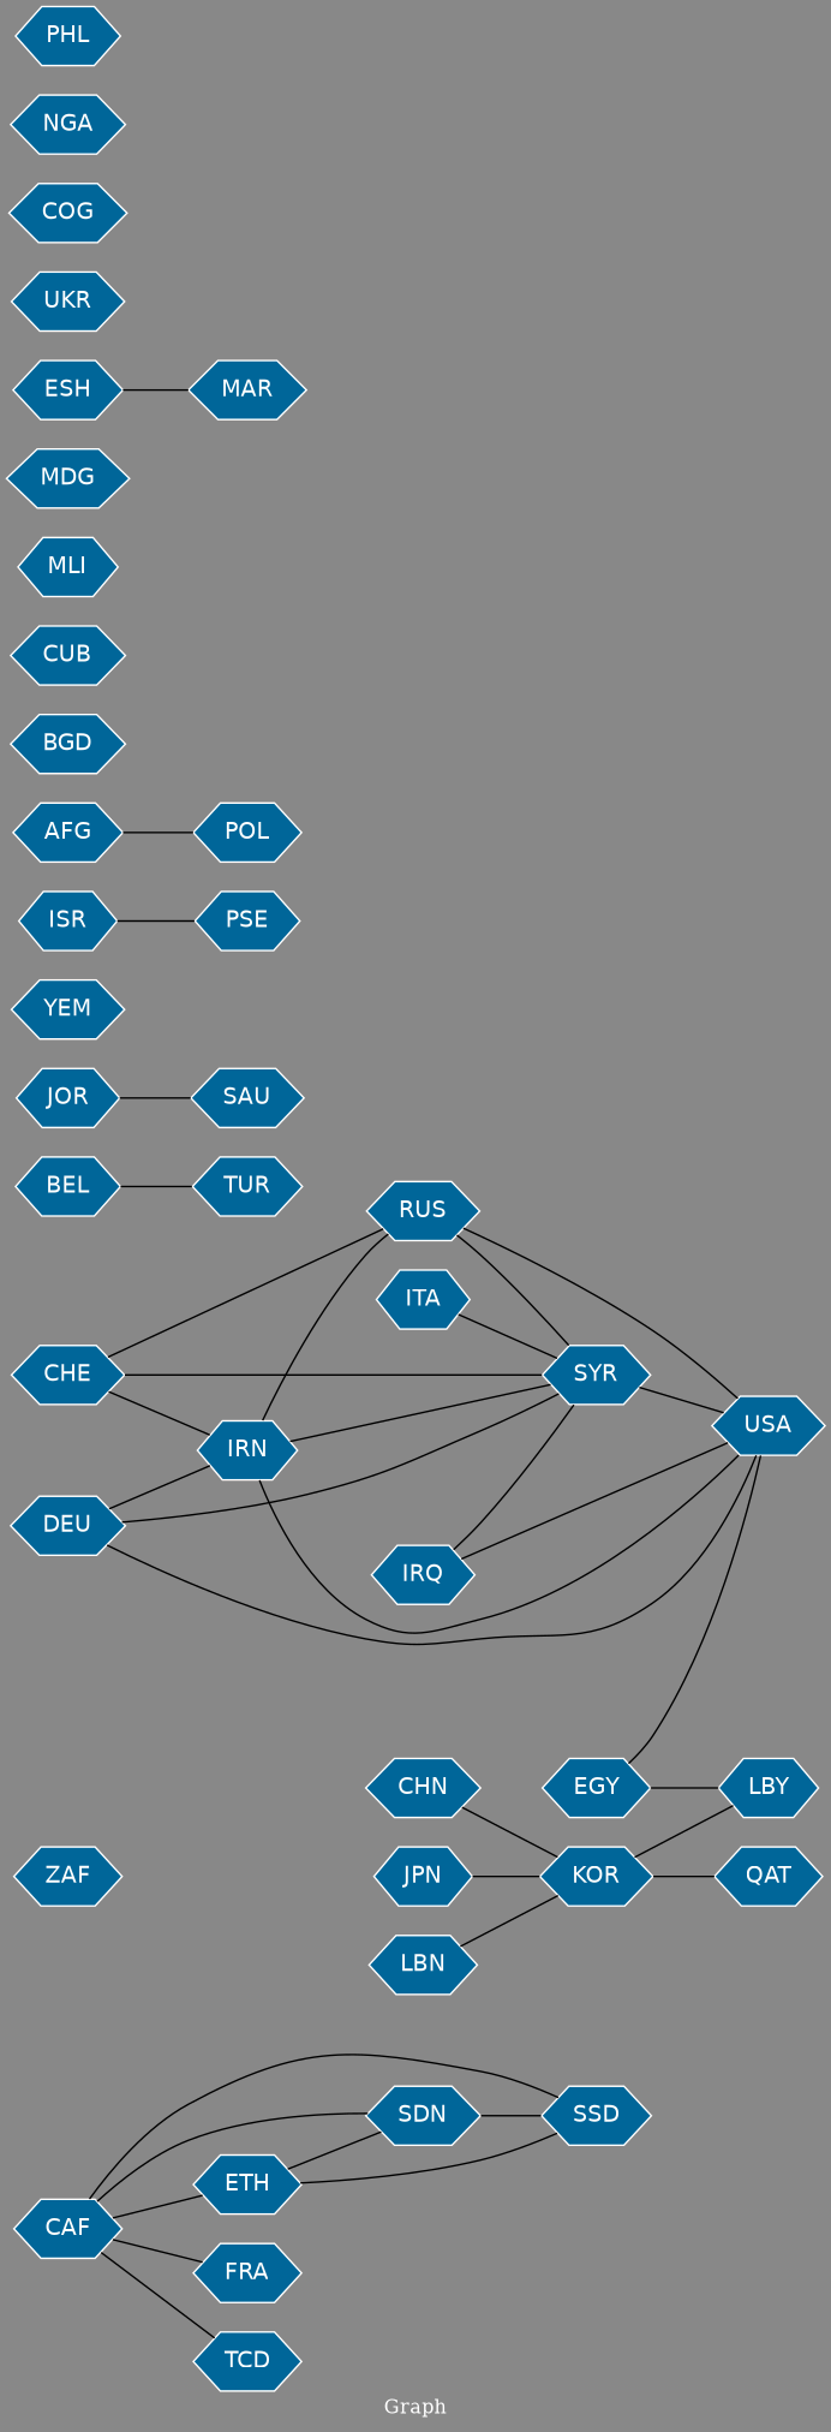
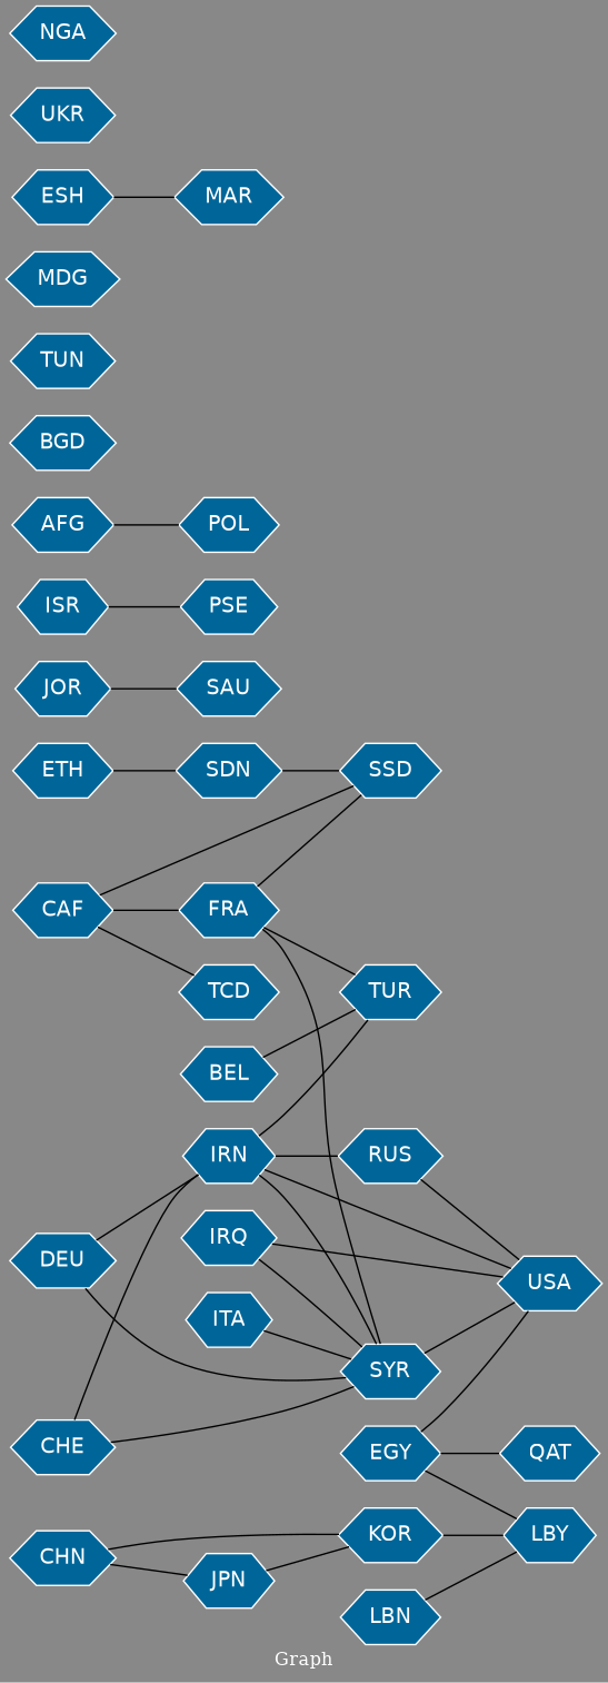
  graph {
    bgcolor="#888888"
    fontcolor=white
    fontsize=12
    label="Graph"
    rankdir=LR
    node [color=white fillcolor="#006699" fontcolor=white fontname=Helvetica shape=hexagon style=filled]
    edge [arrowhead=open color=black fontcolor=white fontname=Courier fontsize=12 weight=1]
    n1 [label=SSD]
    n2 [label=SDN]
-   n3 [label=ZAF]
    n4 [label=IRN]
    n5 [label=SYR]
    n6 [label=RUS]
    n7 [label=USA]
    n8 [label=TUR]
    n9 [label=LBY]
    n10 [label=EGY]
    n11 [label=QAT]
    n12 [label=IRQ]
    n13 [label=JOR]
    n14 [label=SAU]
    n15 [label=CHN]
    n16 [label=KOR]
    n17 [label=JPN]
-   n18 [label=YEM]
    n19 [label=ISR]
    n20 [label=PSE]
    n21 [label=ETH]
    n22 [label=AFG]
    n23 [label=POL]
    n24 [label=FRA]
    n25 [label=CAF]
    n26 [label=TCD]
    n27 [label=BGD]
-   n28 [label=CUB]
+   n29 [label=TUN]
    n30 [label=CHE]
-   n31 [label=MLI]
    n32 [label=LBN]
    n33 [label=ITA]
    n34 [label=MDG]
    n35 [label=MAR]
    n36 [label=ESH]
    n37 [label=UKR]
    n38 [label=DEU]
-   n39 [label=COG]
    n40 [label=NGA]
    n41 [label=BEL]
-   n42 [label=PHL]
    n2 -- n1 [weight=22]
    n4 -- n5 [weight=2]
    n4 -- n6
    n4 -- n7
+   n4 -- n8
    n5 -- n7 [weight=2]
-   n6 -- n5 [weight=2]
+   n24 -- n5 [weight=2]
    n6 -- n7 [weight=2]
    n10 -- n7
    n10 -- n9 [weight=2]
-   n16 -- n11
+   n10 -- n11
    n12 -- n5
    n12 -- n7
    n13 -- n14
    n15 -- n16
+   n15 -- n17
    n16 -- n9
    n17 -- n16
    n19 -- n20 [weight=3]
-   n21 -- n1 [weight=4]
+   n24 -- n1 [weight=4]
    n21 -- n2 [weight=4]
    n22 -- n23
+   n24 -- n8 [weight=2]
    n25 -- n1
-   n25 -- n2
-   n25 -- n21
    n25 -- n24 [weight=2]
    n25 -- n26
    n30 -- n4 [weight=5]
    n30 -- n5 [weight=8]
-   n30 -- n6
-   n32 -- n16
+   n32 -- n9
    n33 -- n5
    n36 -- n35
    n38 -- n4
    n38 -- n5
-   n38 -- n7
    n41 -- n8
  }
